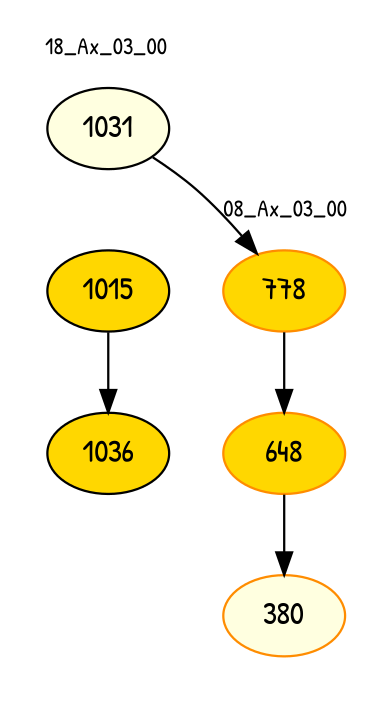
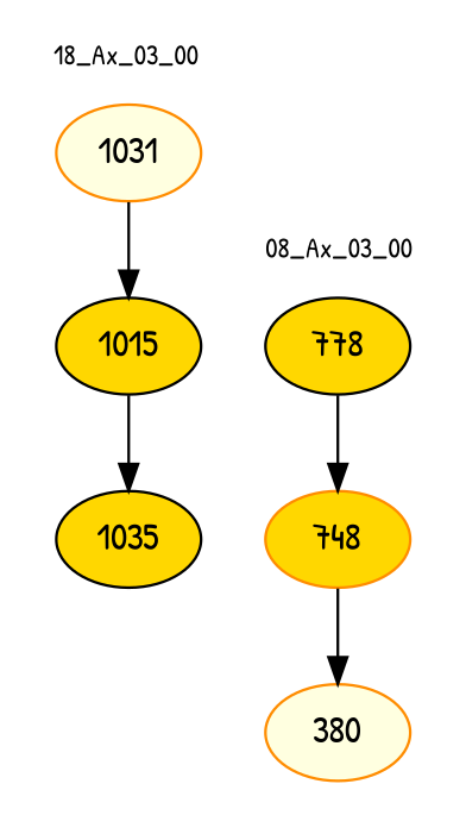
  digraph {
    fontname="Patrick Hand"
    node [color=black fillcolor=gold fontname="Patrick Hand" style=filled]
    edge [color=black fontname="Patrick Hand"]
-   n1 [color=darkorange label=778]
-   n2 [color=darkorange label=648]
+   n1 [label=778]
+   n2 [color=darkorange label=748]
    n3 [color=darkorange fillcolor=lightyellow label=380]
-   n4 [fillcolor=lightyellow label=1031]
+   n4 [color=darkorange fillcolor=lightyellow label=1031]
    n5 [label=1015]
-   n6 [label=1036]
+   n6 [label=1035]
    subgraph cluster_1 {
      color=white
      fontsize=10
      label="08_Ax_03_00"
      n1
      n2
      n3
    }
    subgraph cluster_2 {
      color=white
      fontsize=10
      label="18_Ax_03_00"
      n4
      n5
      n6
    }
    n1 -> n2
    n2 -> n3
-   n4 -> n1
+   n4 -> n5
    n5 -> n6
  }
